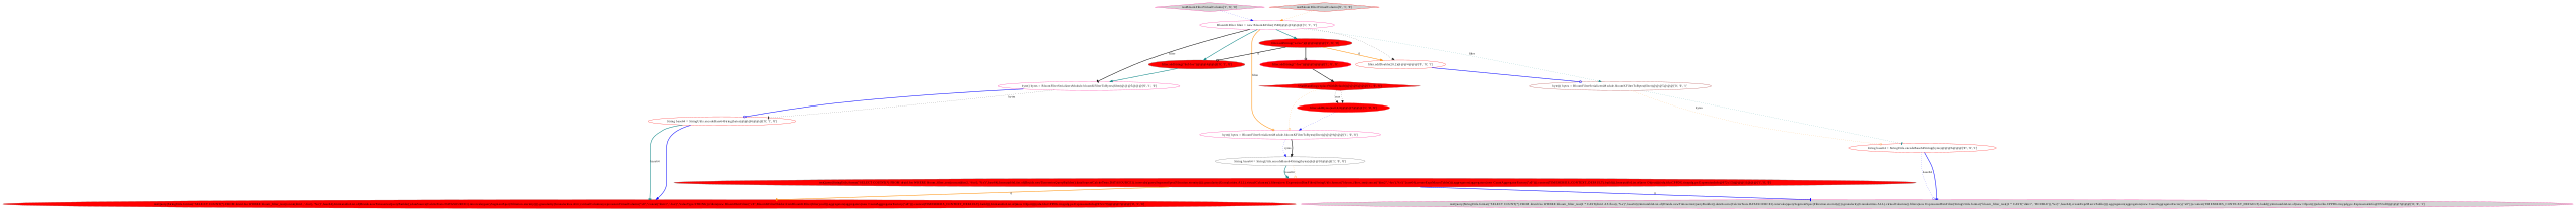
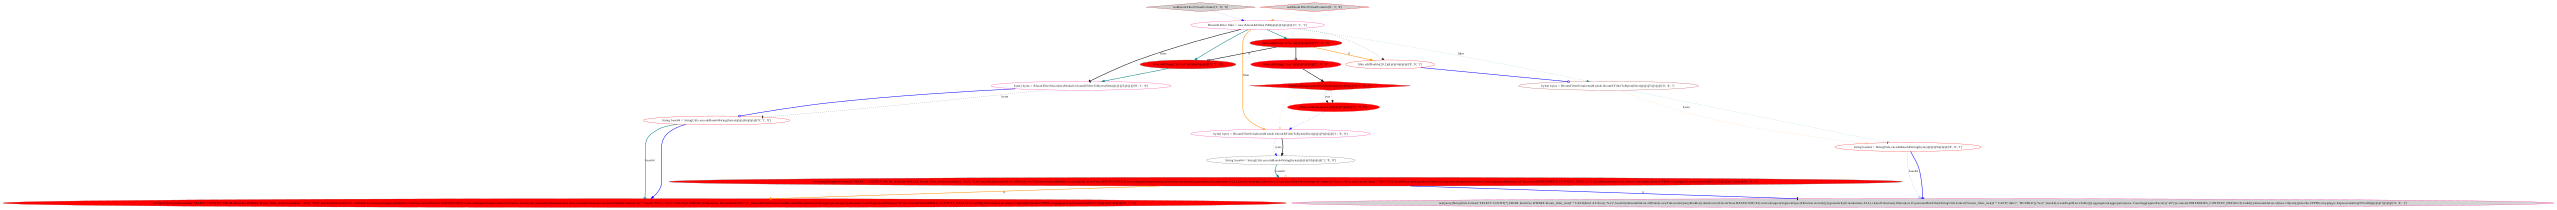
  digraph {
    fontname="Liberation Serif"
    node [color=deeppink fillcolor=white fontname="Liberation Serif" shape=ellipse style=filled]
    edge [arrowhead=normal color=black fontname="Liberation Serif" style=bold]
    n1 [label="BloomKFilter filter = new BloomKFilter(1500)@@@3@@@['1', '1', '1']"]
    n2 [label="byte(( bytes = BloomFilterSerializersModule.bloomKFilterToBytes(filter)@@@5@@@['0', '1', '0']"]
    n3 [color=gray40 fillcolor=red label="filter.addString(\"a-foo\")@@@4@@@['1', '0', '0']"]
    n4 [color=gray40 fillcolor=red label="filter.addString(\"def-foo\")@@@4@@@['0', '1', '0']"]
    n5 [color=red label="filter.addDouble(20.2)@@@4@@@['0', '0', '1']"]
    n6 [color=brown label="byte(( bytes = BloomFilterSerializersModule.bloomKFilterToBytes(filter)@@@5@@@['0', '0', '1']"]
    n7 [label="byte(( bytes = BloomFilterSerializersModule.bloomKFilterToBytes(filter)@@@9@@@['1', '0', '0']"]
    n8 [color=red label="String base64 = StringUtils.encodeBase64String(bytes)@@@6@@@['0', '1', '0']"]
    n9 [fillcolor=red label="filter.addString(\"-foo\")@@@5@@@['1', '0', '0']"]
    n10 [color=red label="String base64 = StringUtils.encodeBase64String(bytes)@@@6@@@['0', '0', '1']"]
    n11 [color=gray40 label="String base64 = StringUtils.encodeBase64String(bytes)@@@10@@@['1', '0', '0']"]
    n12 [color=brown fillcolor=red label="testQuery(StringUtils.format(\"SELECT COUNT(*) FROM druid.foo WHERE bloom_filter_test(concat(dim1, '-foo'), '%s')\",base64),ImmutableList.of(Druids.newTimeseriesQueryBuilder().dataSource(CalciteTests.DATASOURCE1).intervals(querySegmentSpec(Filtration.eternity())).granularity(Granularities.ALL).virtualColumns(expressionVirtualColumn(\"v0\",\"concat(\"dim1\",'-foo')\",ValueType.STRING)).filters(new BloomDimFilter(\"v0\",BloomKFilterHolder.fromBloomKFilter(filter),null)).aggregators(aggregators(new CountAggregatorFactory(\"a0\"))).context(TIMESERIES_CONTEXT_DEFAULT).build()),ImmutableList.of(new Object((((edu.fdu.CPPDG.tinypdg.pe.ExpressionInfo@972c79))@@@7@@@['0', '1', '0']"]
-   n13 [fillcolor=lightgray label="testBloomFilterVirtualColumn['1', '0', '0']" shape=diamond]
+   n13 [color=brown fillcolor=lightgray label="testBloomFilterVirtualColumn['1', '0', '0']" shape=diamond]
    n14 [fillcolor=lightgray label="testQuery(StringUtils.format(\"SELECT COUNT(*) FROM druid.foo WHERE bloom_filter_test(2 * CAST(dim1 AS float), '%s')\",base64),ImmutableList.of(Druids.newTimeseriesQueryBuilder().dataSource(CalciteTests.DATASOURCE1).intervals(querySegmentSpec(Filtration.eternity())).granularity(Granularities.ALL).virtualColumns().filters(new ExpressionDimFilter(StringUtils.format(\"bloom_filter_test((2 * CAST(\"dim1\", 'DOUBLE')),'%s')\",base64),createExprMacroTable())).aggregators(aggregators(new CountAggregatorFactory(\"a0\"))).context(TIMESERIES_CONTEXT_DEFAULT).build()),ImmutableList.of(new Object((((edu.fdu.CPPDG.tinypdg.pe.ExpressionInfo@972cd8))@@@7@@@['0', '0', '1']"]
    n15 [color=brown fillcolor=red label="!NullHandling.replaceWithDefault()@@@6@@@['1', '0', '0']" shape=diamond]
    n16 [color=gray40 fillcolor=red label="testQuery(StringUtils.format(\"SELECT COUNT(*) FROM druid.foo WHERE bloom_filter_test(concat(dim2, '-foo'), '%s')\",base64),ImmutableList.of(Druids.newTimeseriesQueryBuilder().dataSource(CalciteTests.DATASOURCE1).intervals(querySegmentSpec(Filtration.eternity())).granularity(Granularities.ALL).virtualColumns().filters(new ExpressionDimFilter(StringUtils.format(\"bloom_filter_test(concat(\"dim2\",'-foo'),'%s')\",base64),createExprMacroTable())).aggregators(aggregators(new CountAggregatorFactory(\"a0\"))).context(TIMESERIES_CONTEXT_DEFAULT).build()),ImmutableList.of(new Object((((edu.fdu.CPPDG.tinypdg.pe.ExpressionInfo@972c13))@@@11@@@['1', '0', '0']"]
    n17 [color=red fillcolor=lightgray label="testBloomFilterVirtualColumn['0', '1', '0']" shape=diamond]
    n18 [color=red fillcolor=red label="filter.addBytes(null,0,0)@@@7@@@['1', '0', '0']"]
    n1 -> n2 [arrowhead=tee label=filter]
    n1 -> n3 [color=teal]
    n1 -> n4 [color=teal]
    n1 -> n5 [style=dotted]
    n1 -> n6 [color=teal label=filter style=dotted]
    n1 -> n7 [arrowhead=odot color=darkorange label=filter]
    n2 -> n8 [arrowhead=tee label=bytes style=dotted]
    n2 -> n8 [arrowhead=odot color=blue]
    n3 -> n4 [arrowhead=odot label=0]
    n3 -> n5 [color=darkorange label=0]
    n3 -> n9 [arrowhead=odot]
    n4 -> n2 [color=teal]
    n5 -> n6 [arrowhead=odot color=blue]
    n6 -> n10 [arrowhead=tee color=teal style=dotted]
    n6 -> n10 [arrowhead=odot color=darkorange label=bytes style=dotted]
    n7 -> n11
    n7 -> n11 [color=blue label=bytes style=dotted]
    n8 -> n12 [arrowhead=tee color=teal label=base64]
    n8 -> n12 [color=blue]
    n9 -> n15
    n10 -> n14 [arrowhead=tee color=blue]
    n10 -> n14 [arrowhead=odot color=blue label=base64 style=dotted]
    n11 -> n16 [color=teal label=base64]
    n11 -> n16 [arrowhead=odot color=darkorange style=dotted]
    n13 -> n1 [color=blue style=dotted]
    n15 -> n7 [arrowhead=odot color=darkorange style=dotted]
    n15 -> n18 [style=dotted]
    n15 -> n18 [label=true style=dotted]
    n16 -> n12 [arrowhead=tee color=darkorange label=0]
    n16 -> n14 [arrowhead=tee color=blue label=0]
    n17 -> n1 [color=darkorange style=dotted]
    n18 -> n7 [color=blue style=dotted]
  }
